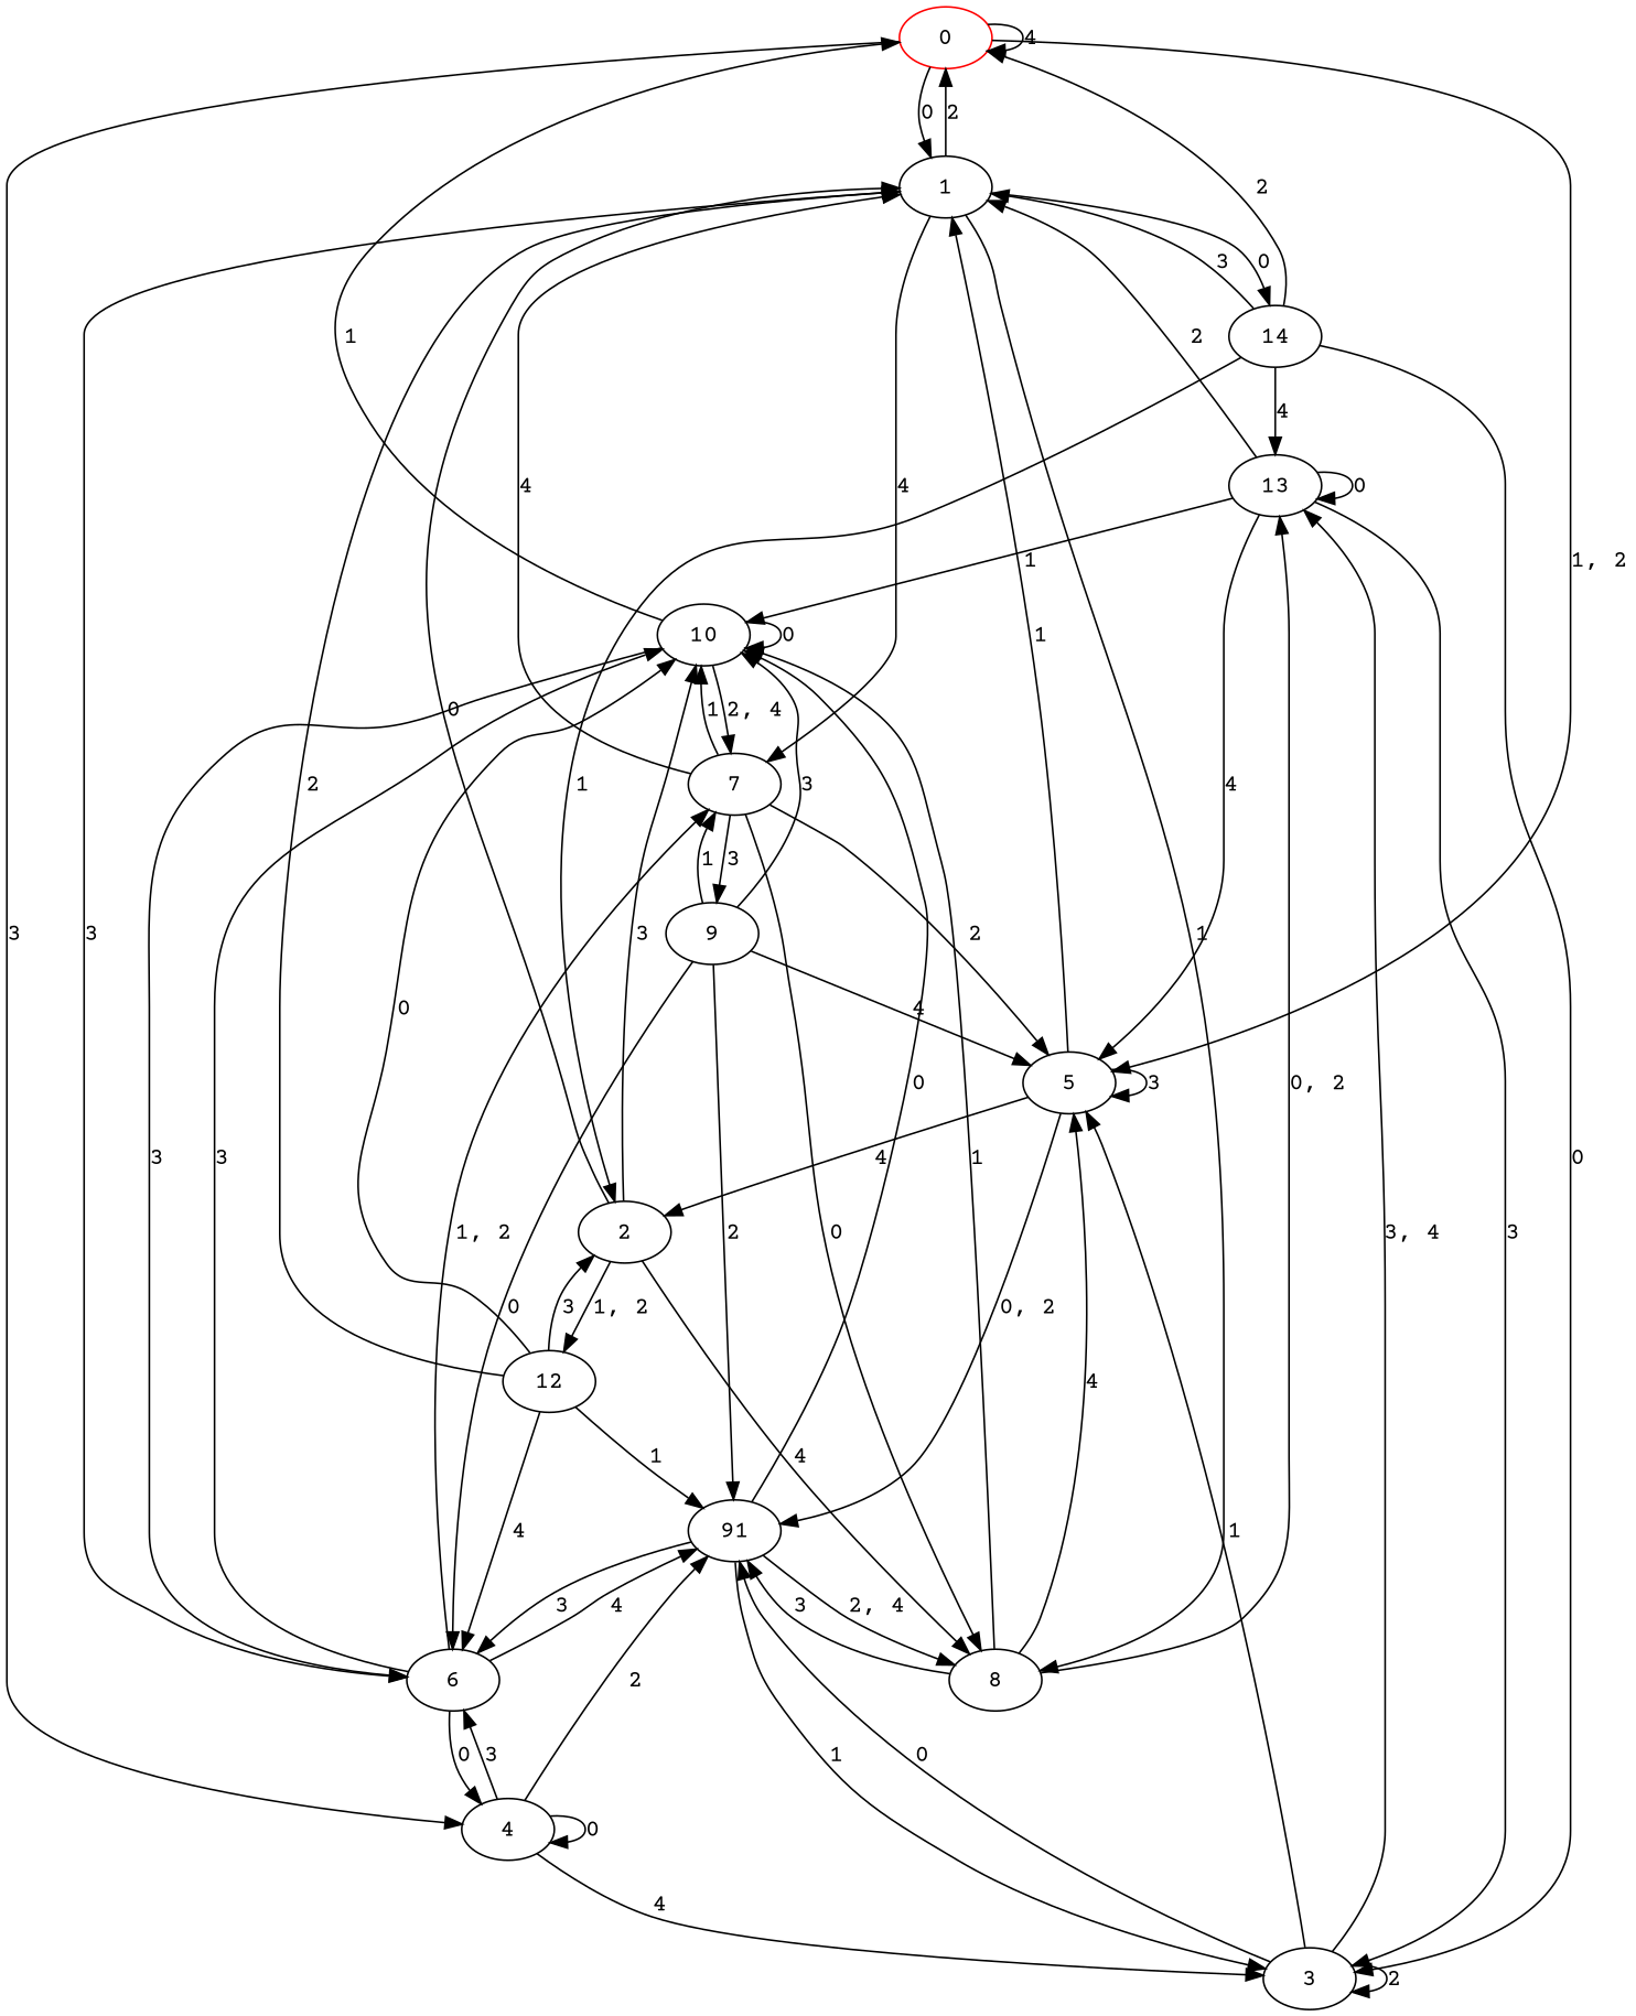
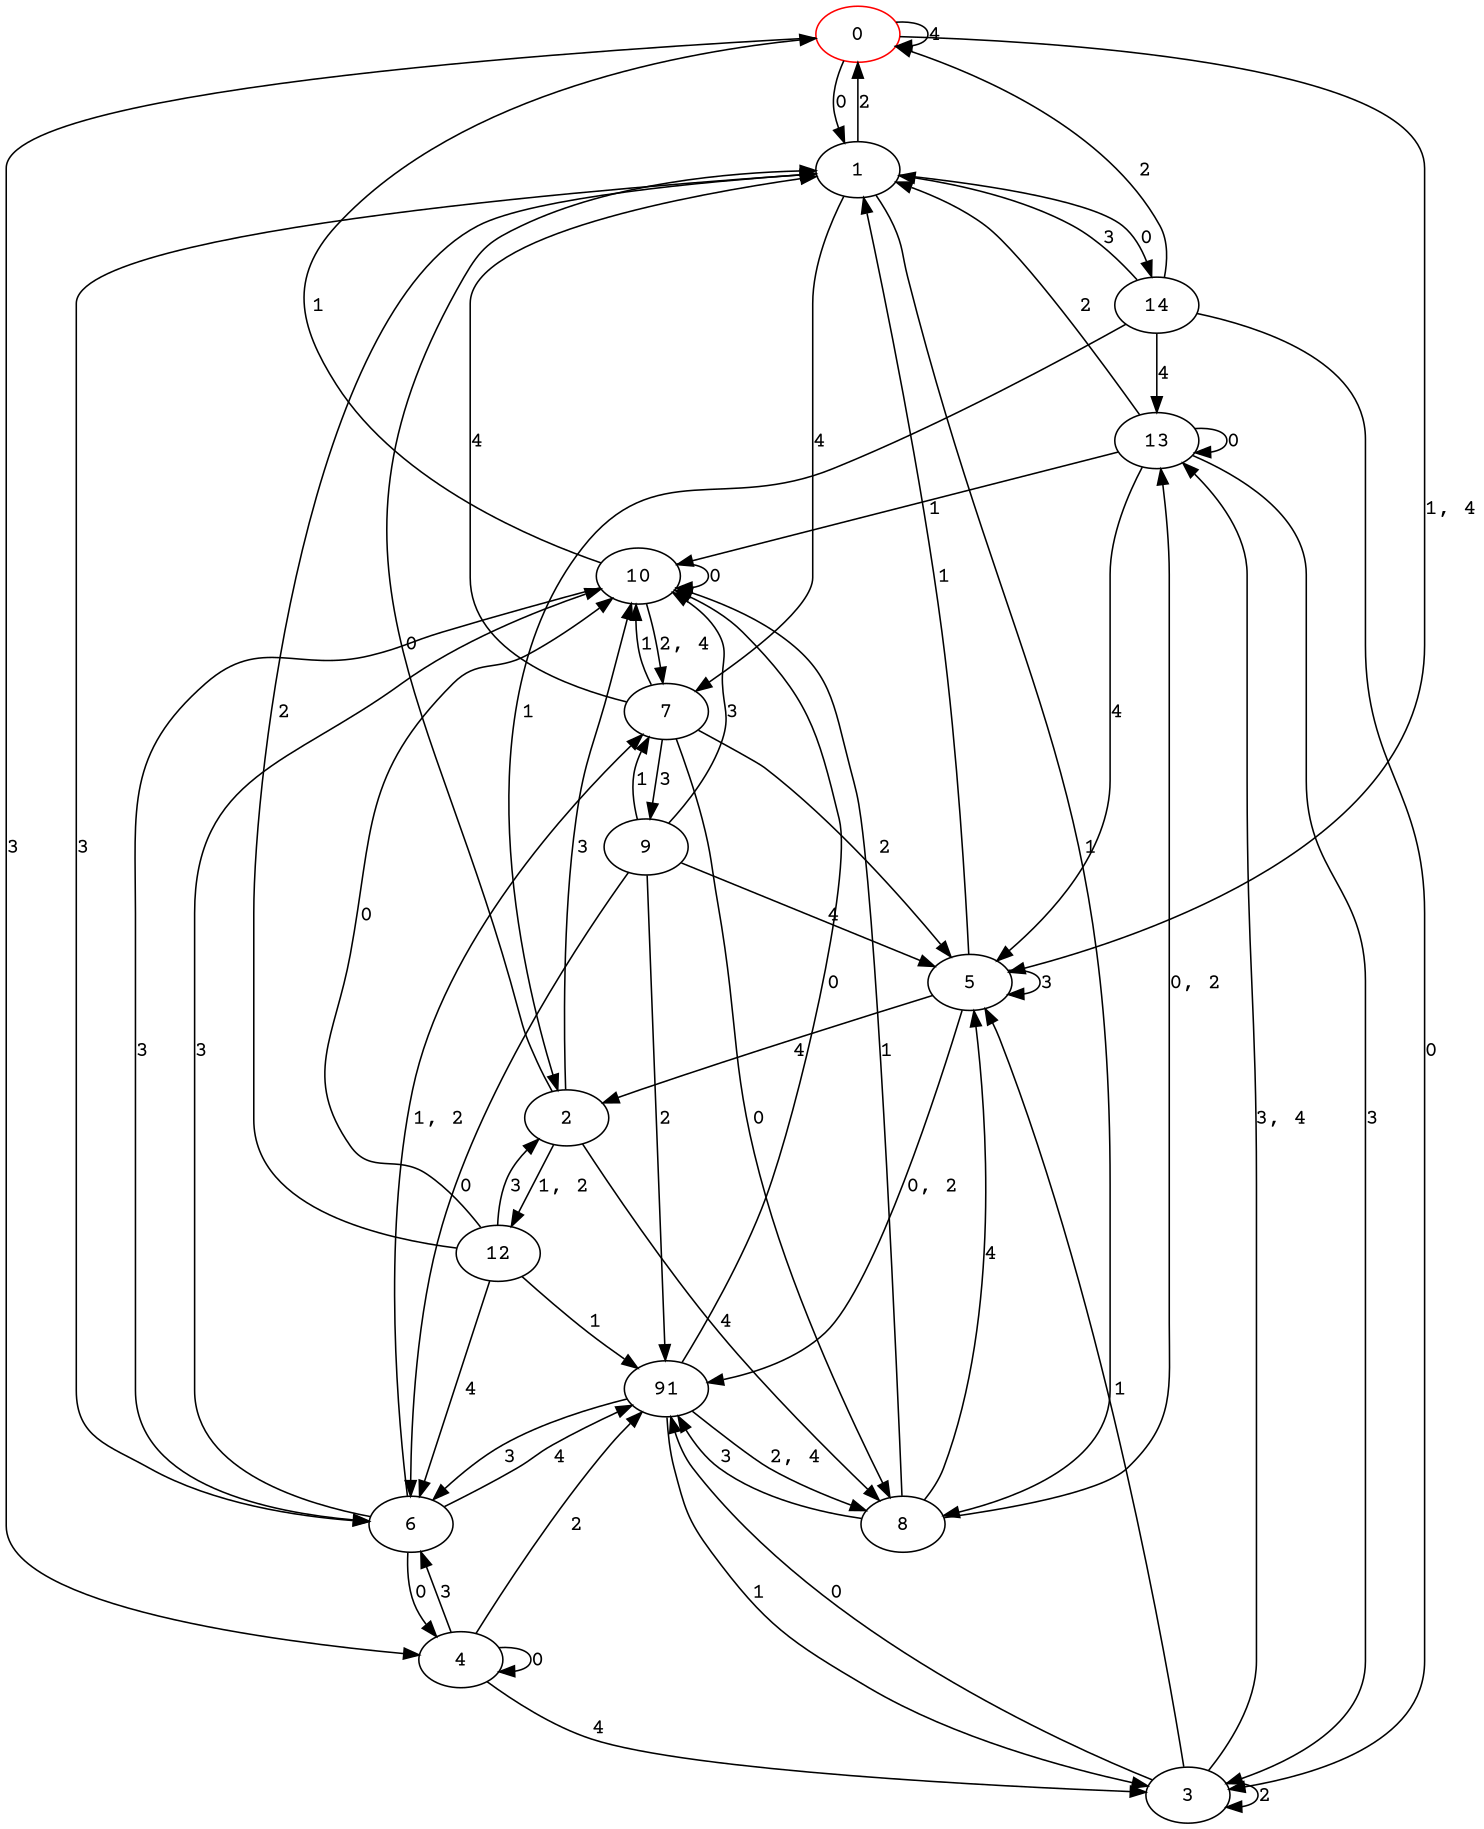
  digraph {
    fontname="Courier Prime"
    node [fontname="Courier Prime"]
    edge [fontname="Courier Prime"]
    n1 [color=red label=0]
    n2 [label=1]
    n3 [label=4]
    n4 [label=5]
    n5 [label=6]
    n6 [label=7]
    n7 [label=8]
    n8 [label=14]
    n9 [label=3]
    n10 [label=91]
    n11 [label=2]
    n12 [label=10]
    n13 [label=9]
    n14 [label=13]
    n15 [label=12]
    n1 -> n1 [label=4]
    n1 -> n2 [label=0]
    n1 -> n3 [label=3]
-   n1 -> n4 [label="1, 2"]
+   n1 -> n4 [label="1, 4"]
    n2 -> n1 [label=2]
    n2 -> n5 [label=3]
    n2 -> n6 [label=4]
    n2 -> n7 [label=1]
    n2 -> n8 [label=0]
    n3 -> n3 [label=0]
    n3 -> n5 [label=3]
    n3 -> n9 [label=4]
    n3 -> n10 [label=2]
    n4 -> n2 [label=1]
    n4 -> n4 [label=3]
    n4 -> n10 [label="0, 2"]
    n4 -> n11 [label=4]
    n5 -> n3 [label=0]
    n5 -> n6 [label="1, 2"]
    n5 -> n10 [label=4]
    n5 -> n12 [label=3]
    n6 -> n2 [label=4]
    n6 -> n4 [label=2]
    n6 -> n7 [label=0]
    n6 -> n12 [label=1]
    n6 -> n13 [label=3]
    n7 -> n4 [label=4]
    n7 -> n10 [label=3]
    n7 -> n12 [label=1]
    n7 -> n14 [label="0, 2"]
    n8 -> n1 [label=2]
    n8 -> n2 [label=3]
    n8 -> n9 [label=0]
    n8 -> n11 [label=1]
    n8 -> n14 [label=4]
    n9 -> n4 [label=1]
    n9 -> n9 [label=2]
    n9 -> n10 [label=0]
    n9 -> n14 [label="3, 4"]
    n10 -> n5 [label=3]
    n10 -> n7 [label="2, 4"]
    n10 -> n9 [label=1]
    n10 -> n12 [label=0]
    n11 -> n2 [label=0]
    n11 -> n7 [label=4]
    n11 -> n12 [label=3]
    n11 -> n15 [label="1, 2"]
    n12 -> n1 [label=1]
    n12 -> n5 [label=3]
    n12 -> n6 [label="2, 4"]
    n12 -> n12 [label=0]
    n13 -> n4 [label=4]
    n13 -> n5 [label=0]
    n13 -> n6 [label=1]
    n13 -> n10 [label=2]
    n13 -> n12 [label=3]
    n14 -> n2 [label=2]
    n14 -> n4 [label=4]
    n14 -> n9 [label=3]
    n14 -> n12 [label=1]
    n14 -> n14 [label=0]
    n15 -> n2 [label=2]
    n15 -> n5 [label=4]
    n15 -> n10 [label=1]
    n15 -> n11 [label=3]
    n15 -> n12 [label=0]
  }
